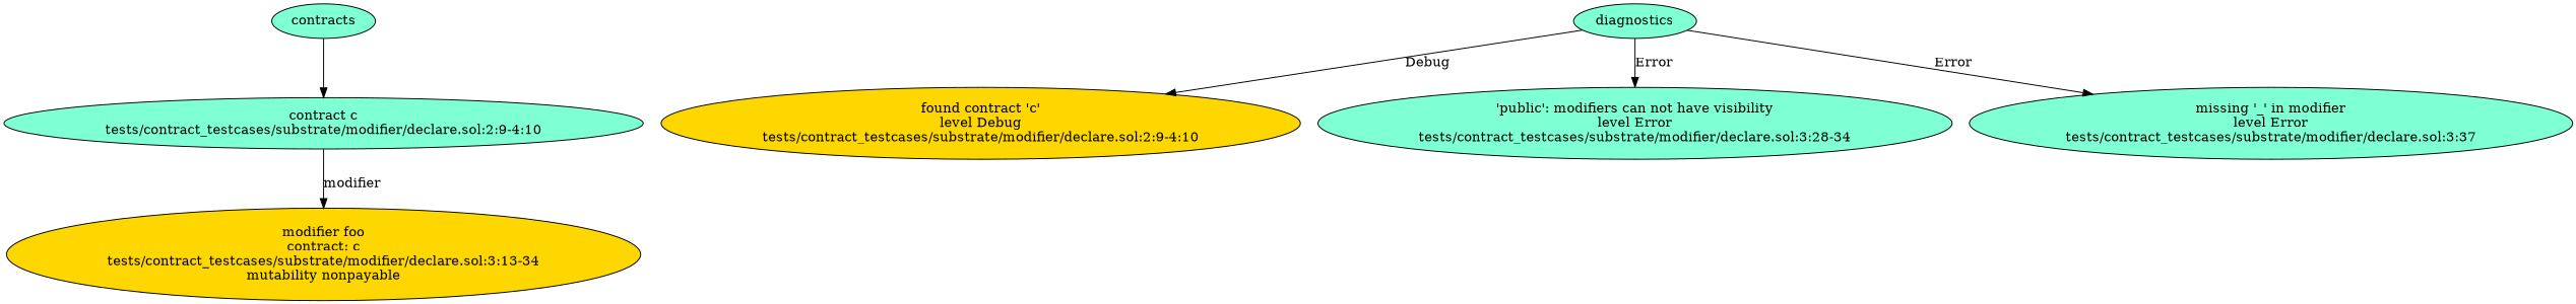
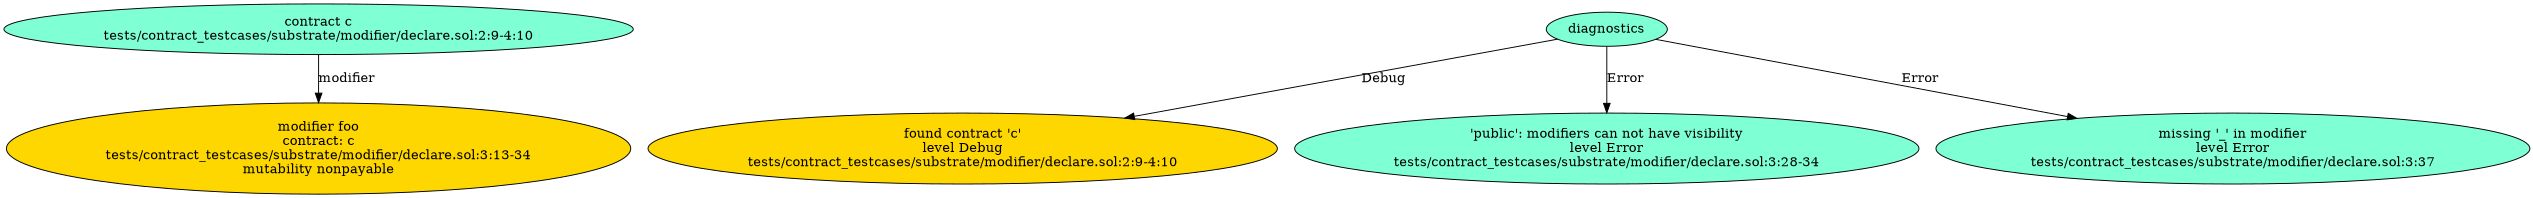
  strict digraph {
    node [style=filled fillcolor=aquamarine]
    n1 [label="contract c\ntests/contract_testcases/substrate/modifier/declare.sol:2:9-4:10"]
    n2 [label="modifier foo\ncontract: c\ntests/contract_testcases/substrate/modifier/declare.sol:3:13-34\nmutability nonpayable" fillcolor=gold]
    n3 [label="found contract 'c'\nlevel Debug\ntests/contract_testcases/substrate/modifier/declare.sol:2:9-4:10" fillcolor=gold]
    n4 [label="'public': modifiers can not have visibility\nlevel Error\ntests/contract_testcases/substrate/modifier/declare.sol:3:28-34"]
    n5 [label="missing '_' in modifier\nlevel Error\ntests/contract_testcases/substrate/modifier/declare.sol:3:37"]
-   contracts
    diagnostics
    n1 -> n2 [label=modifier]
-   contracts -> n1
    diagnostics -> n3 [label=Debug]
    diagnostics -> n4 [label=Error]
    diagnostics -> n5 [label=Error]
  }
